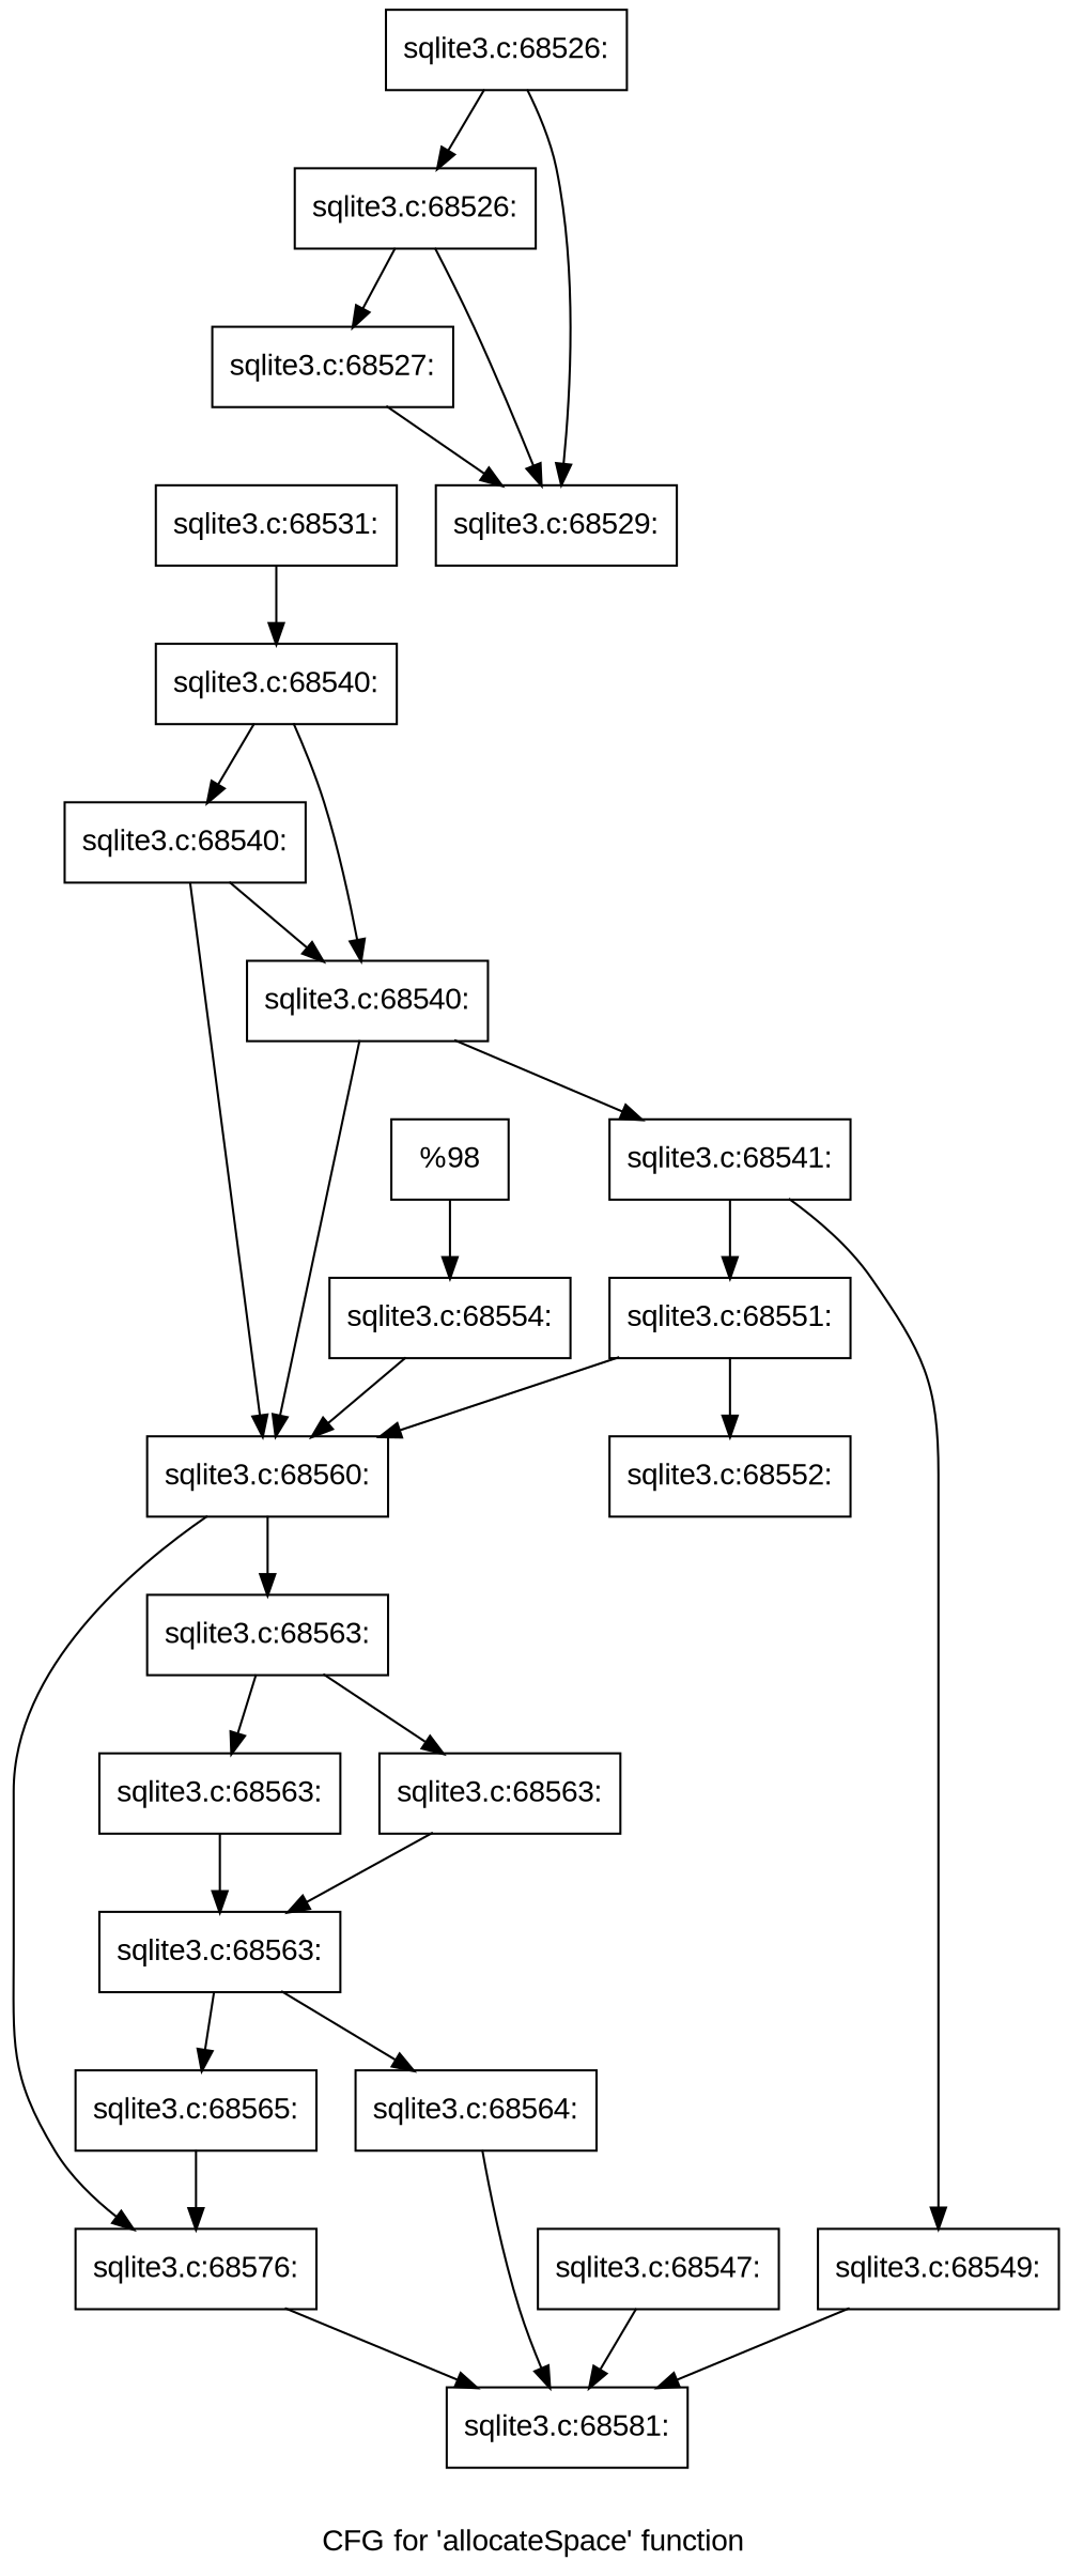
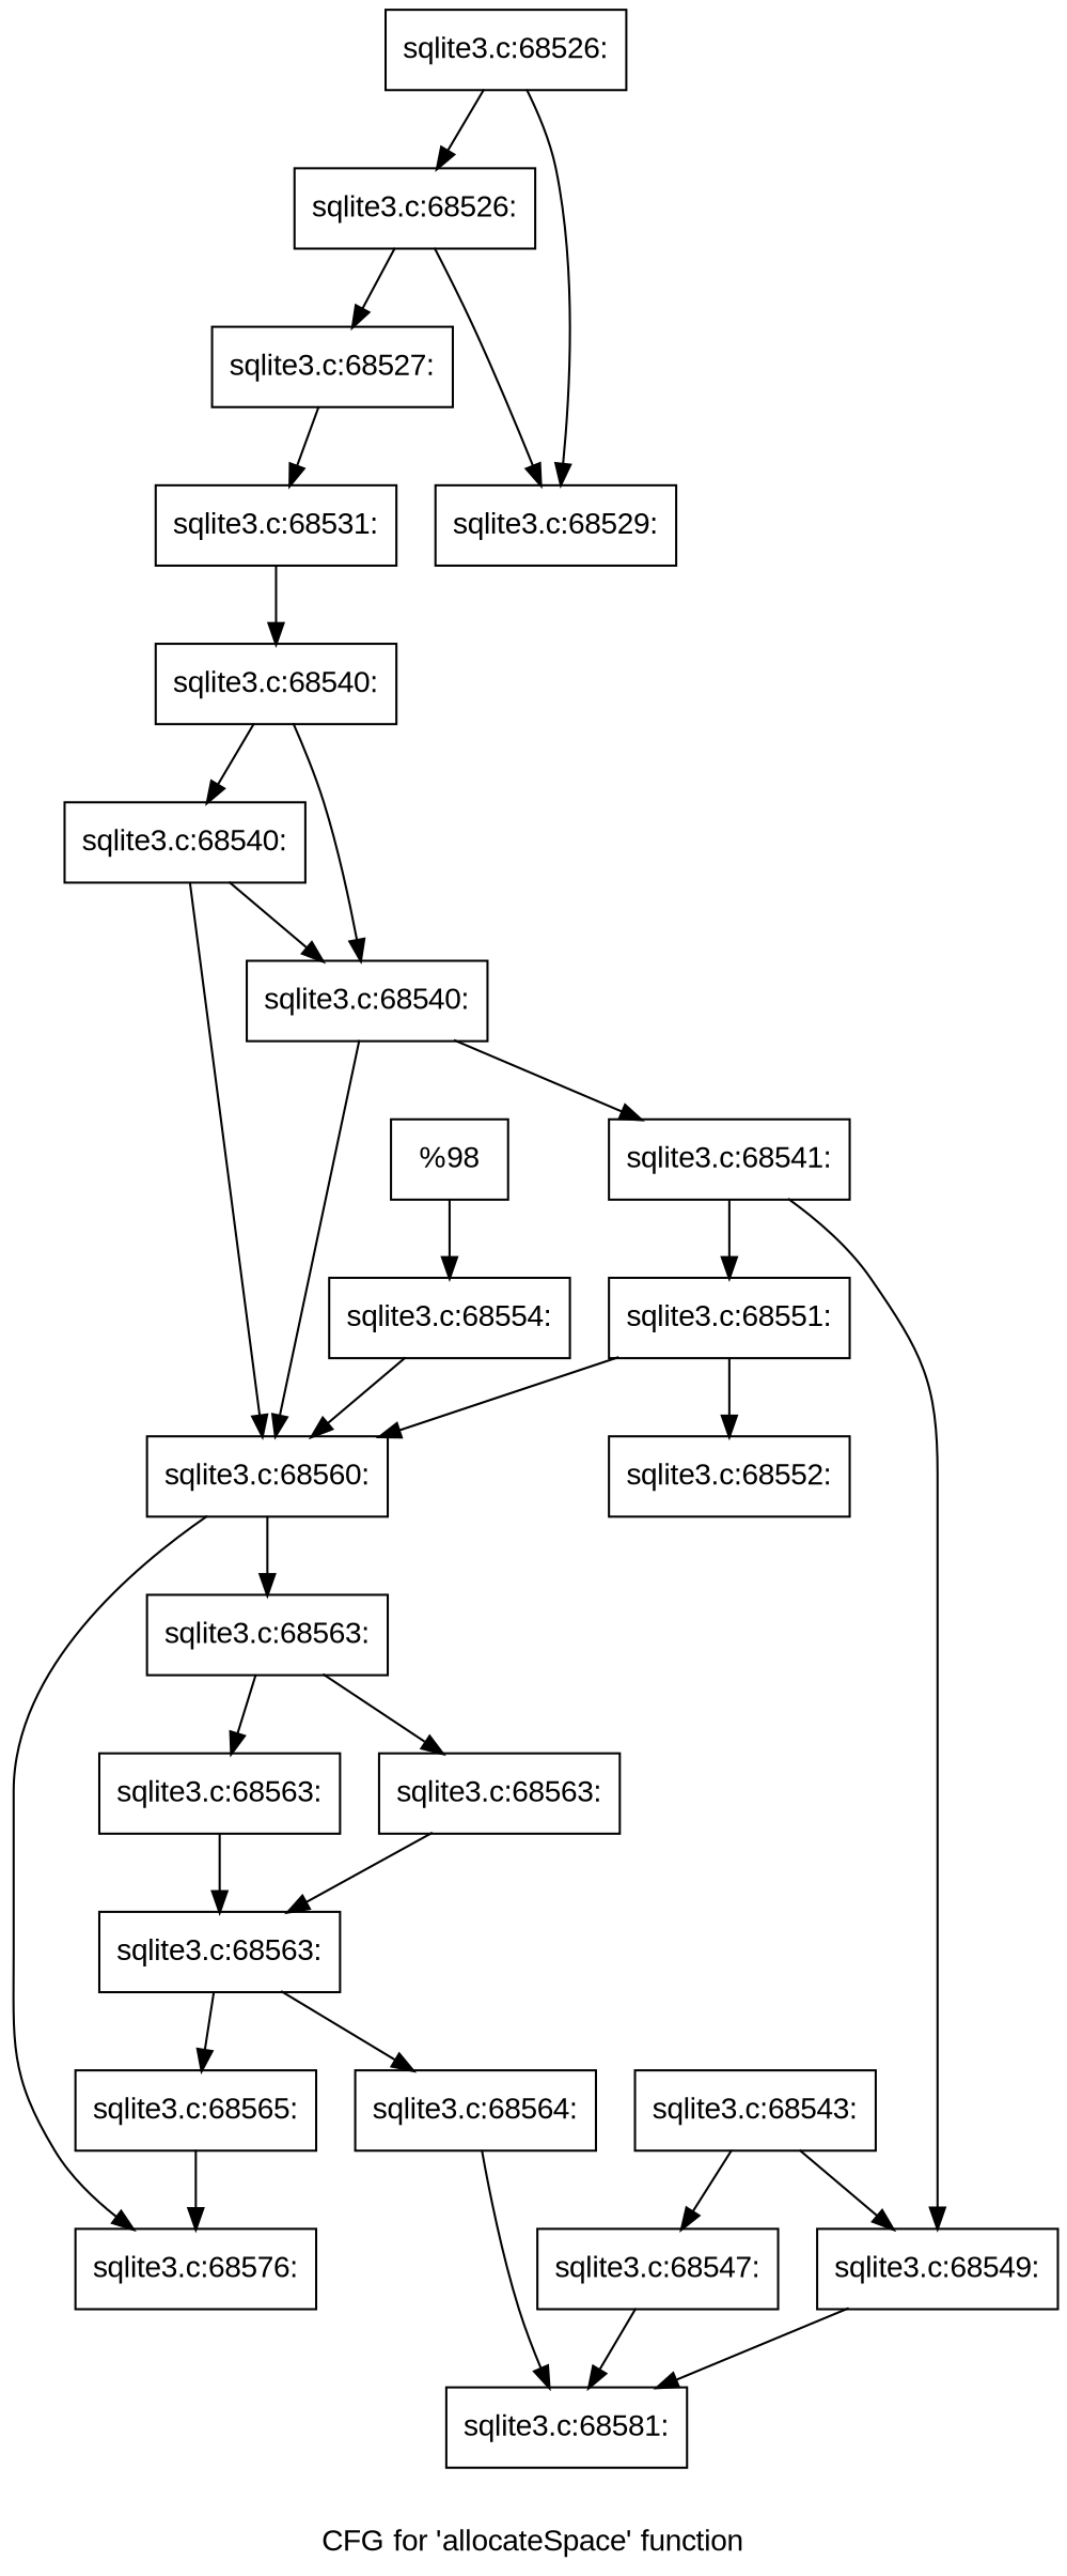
  digraph {
    fontname="Liberation Sans"
    label="CFG for 'allocateSpace' function"
    node [fontname="Liberation Sans" shape=record]
    edge [fontname="Liberation Sans"]
    n1 [label="{sqlite3.c:68526:}"]
    n2 [label="{sqlite3.c:68526:}"]
    n3 [label="{sqlite3.c:68529:}"]
    n4 [label="{sqlite3.c:68540:}"]
    n5 [label="{sqlite3.c:68540:}"]
    n6 [label="{sqlite3.c:68540:}"]
    n7 [label="{sqlite3.c:68527:}"]
    n8 [label="{sqlite3.c:68560:}"]
    n9 [label="{sqlite3.c:68541:}"]
    n10 [label="{sqlite3.c:68531:}"]
    n11 [label="{sqlite3.c:68581:}"]
    n12 [label="{sqlite3.c:68563:}"]
    n13 [label="{sqlite3.c:68576:}"]
    n14 [label="{sqlite3.c:68551:}"]
    n15 [label="{sqlite3.c:68549:}"]
    n16 [label="{sqlite3.c:68563:}"]
    n17 [label="{sqlite3.c:68563:}"]
+   n18 [label="{sqlite3.c:68543:}"]
    n19 [label="{sqlite3.c:68547:}"]
    n20 [label="{sqlite3.c:68552:}"]
    n21 [label="{%98}"]
    n22 [label="{sqlite3.c:68554:}"]
    n23 [label="{sqlite3.c:68563:}"]
    n24 [label="{sqlite3.c:68564:}"]
    n25 [label="{sqlite3.c:68565:}"]
    n1 -> n2
    n1 -> n3
    n2 -> n3
    n2 -> n7
    n4 -> n5
    n4 -> n6
    n5 -> n8
    n5 -> n9
    n6 -> n5
    n6 -> n8
-   n7 -> n3
+   n7 -> n10
    n8 -> n12
    n8 -> n13
    n9 -> n14
    n9 -> n15
    n10 -> n4
    n12 -> n16
    n12 -> n17
-   n13 -> n11
    n14 -> n8
    n14 -> n20
    n15 -> n11
    n16 -> n23
    n17 -> n23
+   n18 -> n15
+   n18 -> n19
    n19 -> n11
    n21 -> n22
    n22 -> n8
    n23 -> n24
    n23 -> n25
    n24 -> n11
    n25 -> n13
  }
